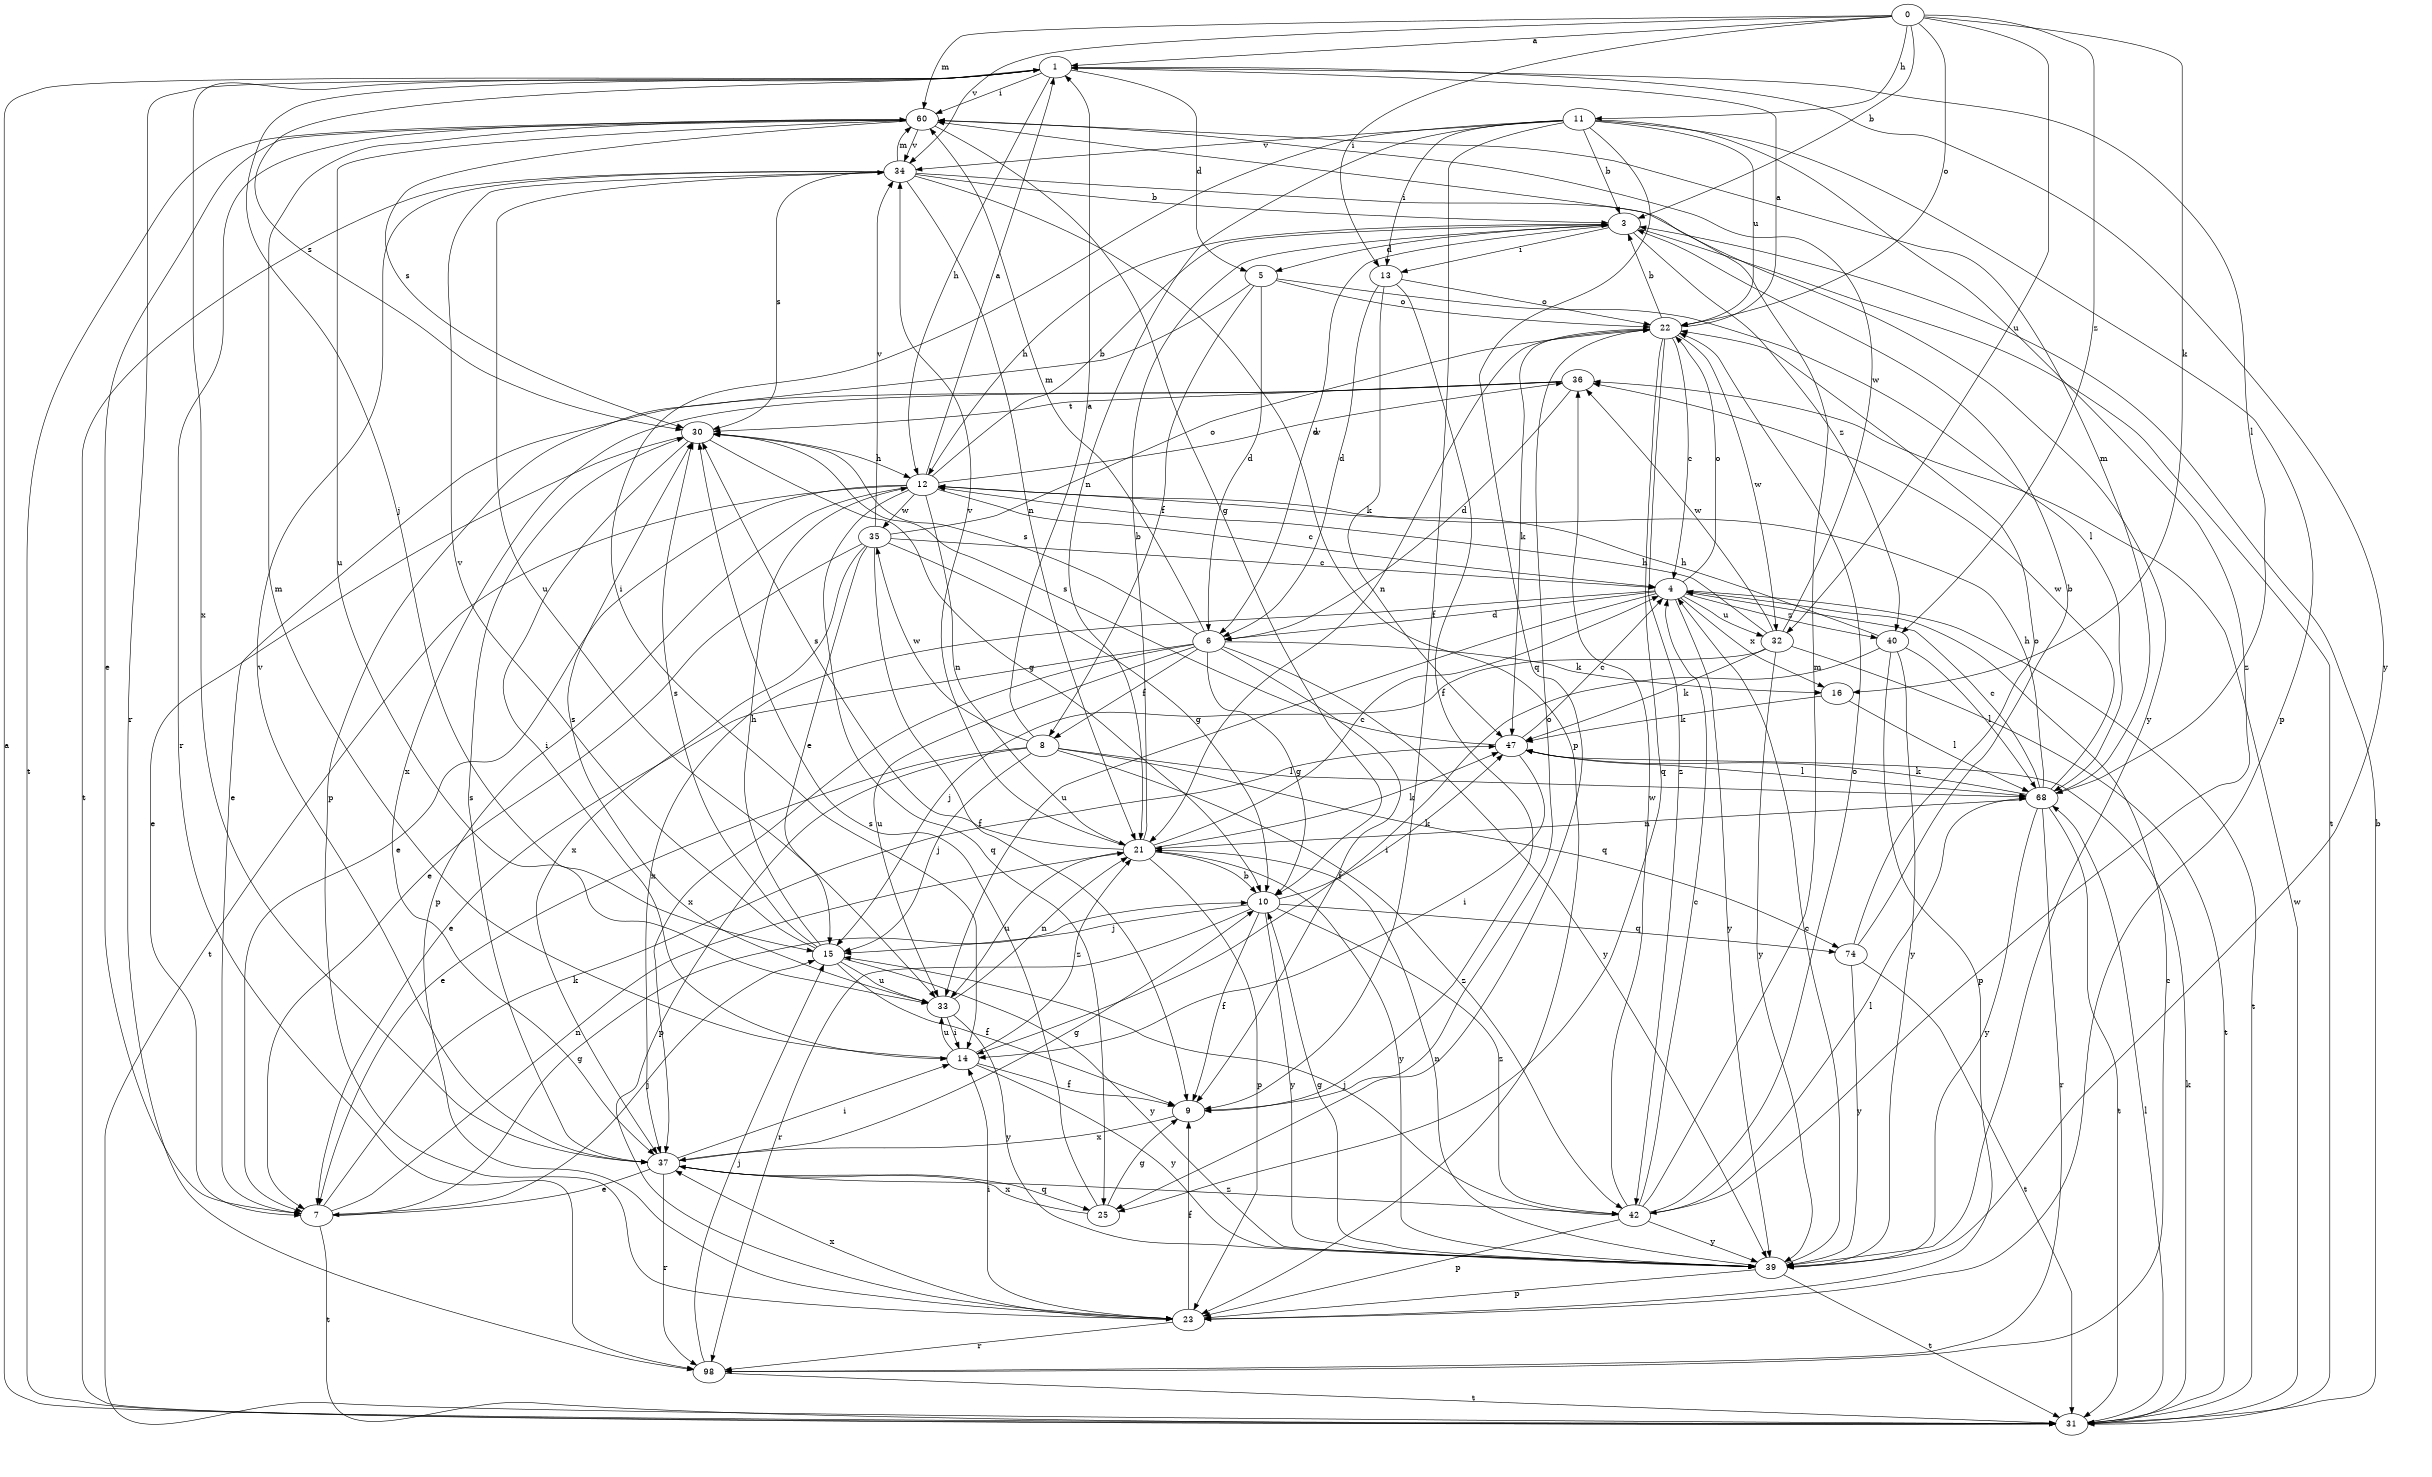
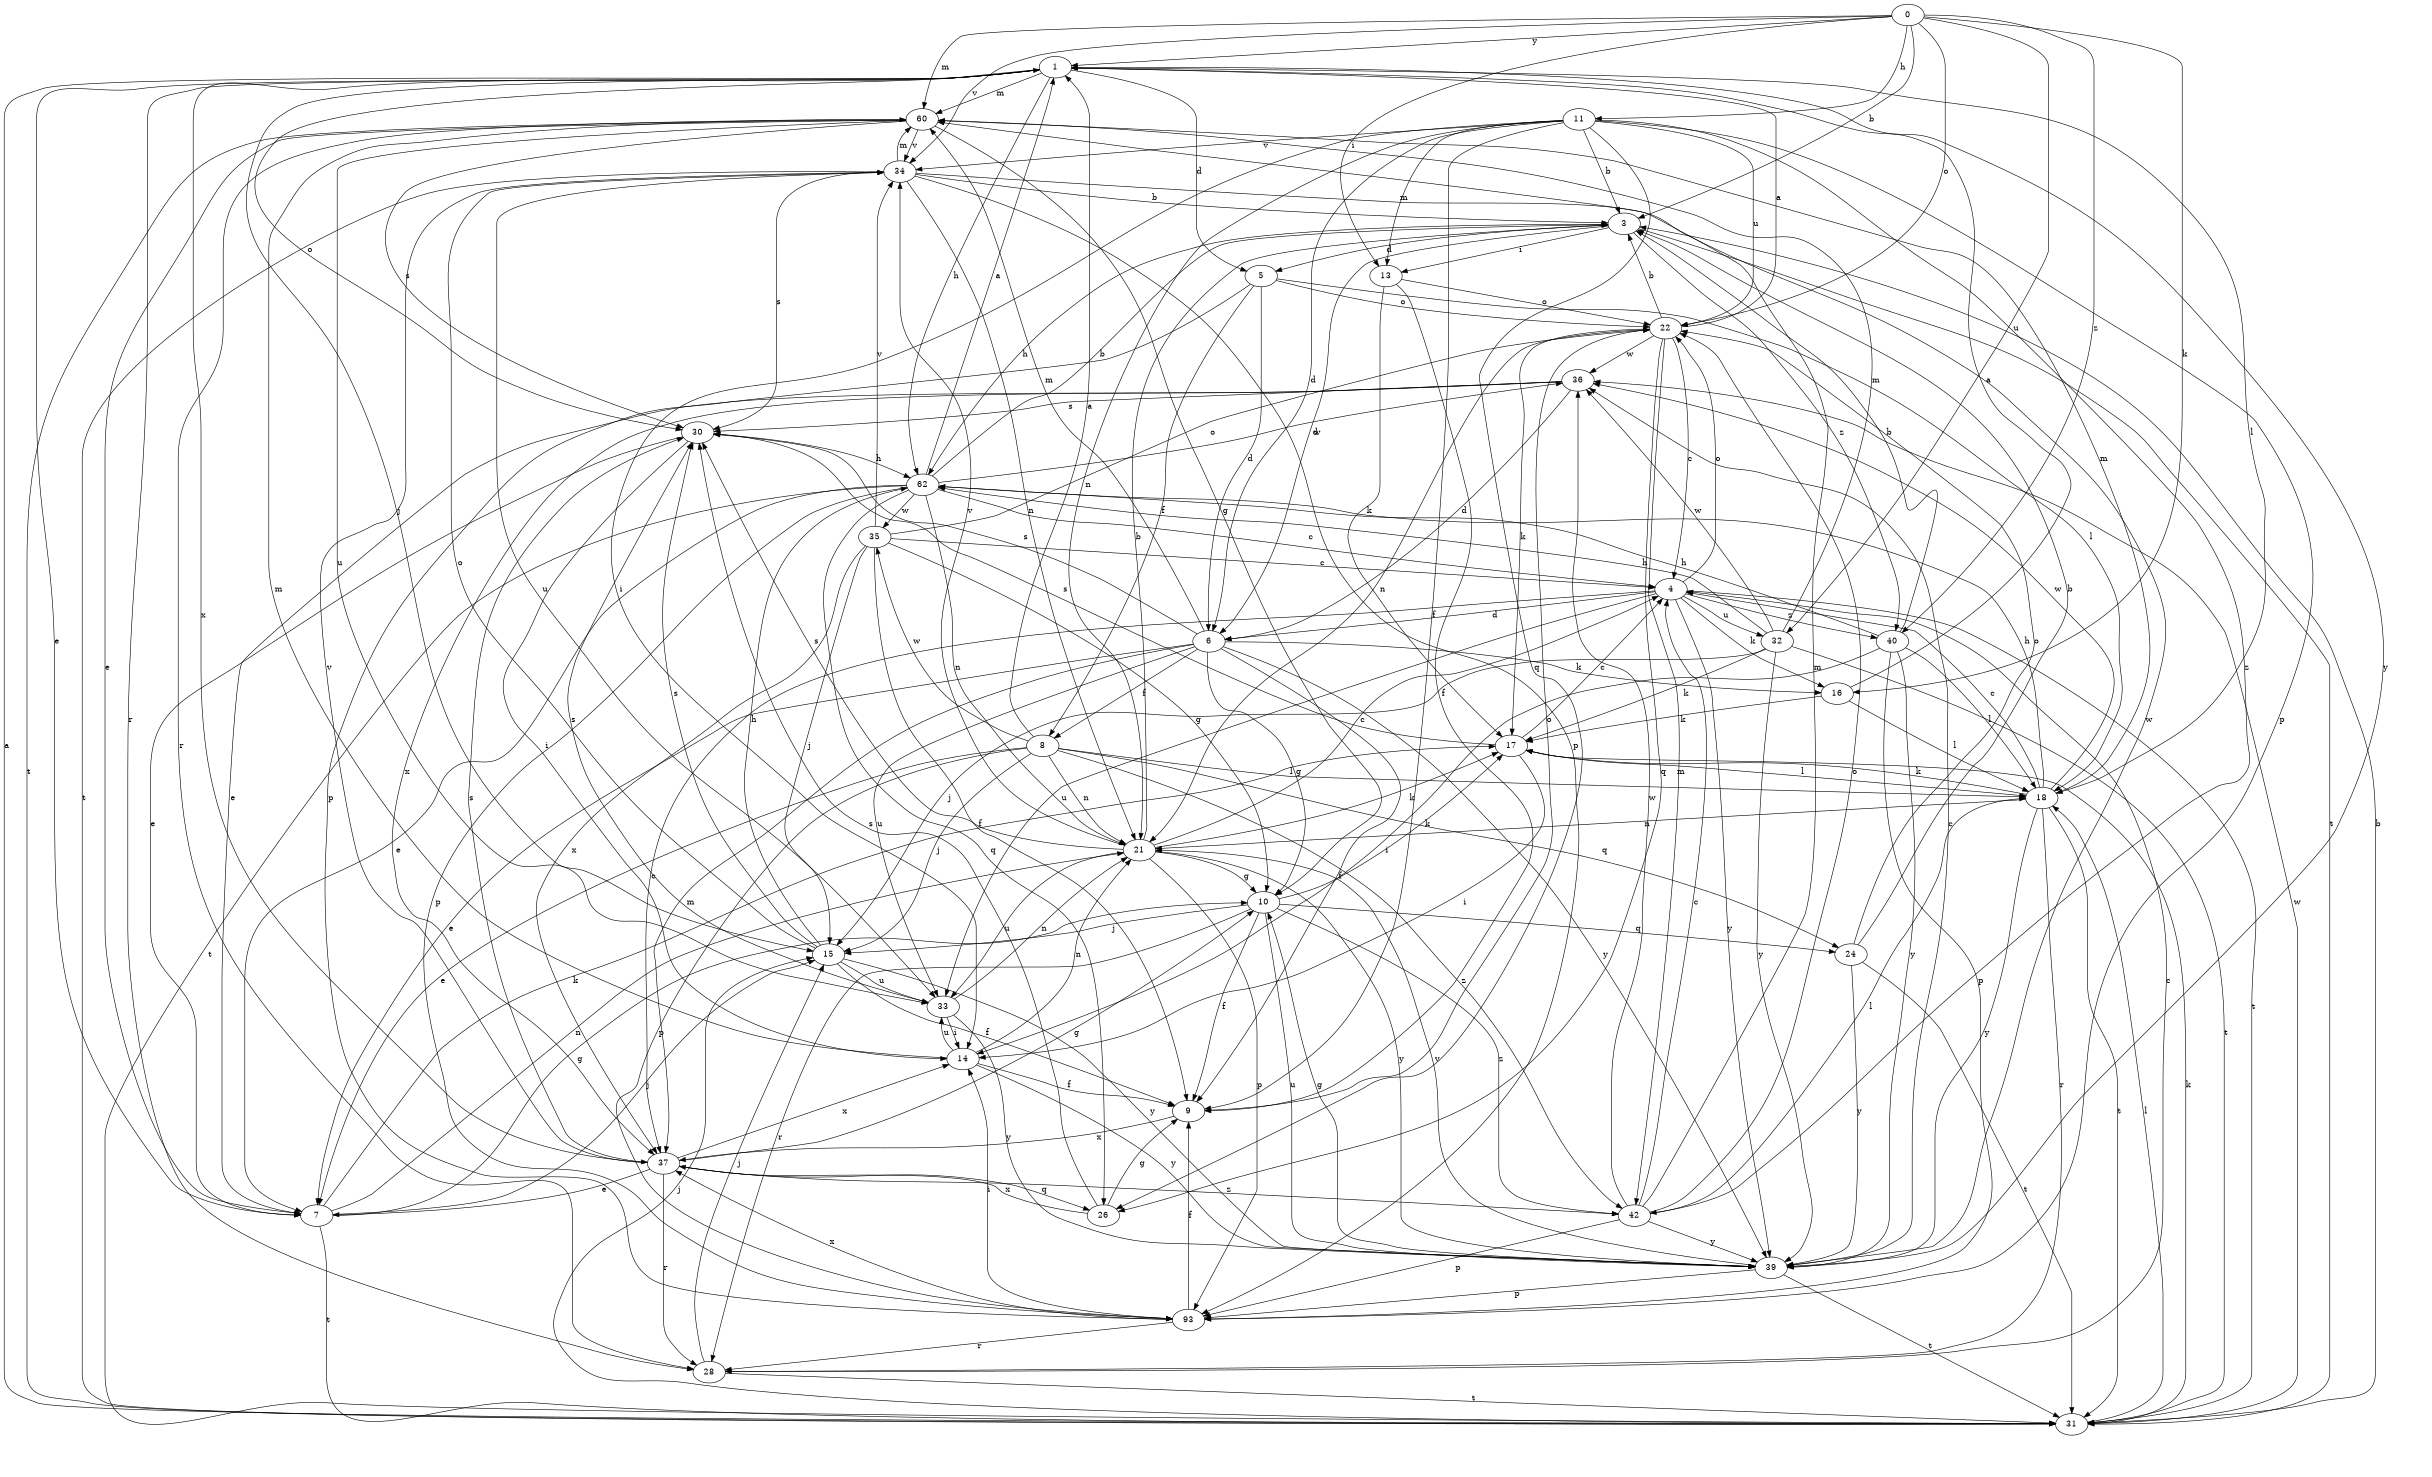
  strict digraph {
    0
    1
    3
    11
    13
    16
    n7 [label=60]
    22
    32
    34
    40
    5
-   12
+   12 [label=62]
    15
-   18 [label=68]
-   28 [label=98]
+   18
+   28
    30
    37
    39
    6
    31
-   23
+   23 [label=93]
    9
    21
    42
    14
-   25
-   17 [label=47]
+   25 [label=26]
+   17
    33
    7
    10
    4
    36
    8
    35
-   24 [label=74]
-   0 -> 1 [label=a]
+   24
+   0 -> 1 [label=y]
    0 -> 3 [label=b]
    0 -> 11 [label=h]
    0 -> 13 [label=i]
    0 -> 16 [label=k]
    0 -> n7 [label=m]
    0 -> 22 [label=o]
    0 -> 32 [label=u]
    0 -> 34 [label=v]
    0 -> 40 [label=z]
-   1 -> n7 [label=i]
+   1 -> n7 [label=m]
    1 -> 5 [label=d]
    1 -> 12 [label=h]
    1 -> 15 [label=j]
    1 -> 18 [label=l]
    1 -> 28 [label=r]
-   1 -> 30 [label=s]
+   1 -> 30 [label=o]
    1 -> 37 [label=x]
    1 -> 39 [label=y]
    3 -> 13 [label=i]
    3 -> 40 [label=z]
    3 -> 5 [label=d]
    3 -> 12 [label=h]
    3 -> 6 [label=d]
    3 -> 31 [label=t]
    11 -> 3 [label=b]
-   11 -> 13 [label=i]
+   11 -> 13 [label=m]
    11 -> 22 [label=u]
    11 -> 34 [label=v]
    11 -> 23 [label=p]
    11 -> 9 [label=f]
    11 -> 21 [label=n]
    11 -> 42 [label=z]
    11 -> 14 [label=i]
    11 -> 25 [label=q]
    13 -> 22 [label=o]
-   13 -> 6 [label=d]
+   11 -> 6 [label=d]
    13 -> 9 [label=f]
    13 -> 17 [label=k]
+   16 -> 1 [label=a]
    16 -> 18 [label=l]
    16 -> 17 [label=k]
    n7 -> 34 [label=v]
    n7 -> 28 [label=r]
    n7 -> 30 [label=s]
    n7 -> 31 [label=t]
    n7 -> 33 [label=u]
    n7 -> 7 [label=e]
    n7 -> 10 [label=g]
    22 -> 1 [label=a]
    22 -> 3 [label=b]
    22 -> 21 [label=n]
-   22 -> 42 [label=z]
+   22 -> 42 [label=m]
    22 -> 25 [label=q]
    22 -> 17 [label=k]
    22 -> 4 [label=c]
-   22 -> 32 [label=w]
-   32 -> n7 [label=w]
+   22 -> 36 [label=w]
+   32 -> n7 [label=m]
    32 -> 12 [label=h]
    32 -> 15 [label=j]
    32 -> 39 [label=y]
    32 -> 31 [label=t]
    32 -> 17 [label=k]
    32 -> 36 [label=w]
    34 -> 3 [label=b]
    34 -> n7 [label=m]
    34 -> 30 [label=s]
-   34 -> 39 [label=y]
+   34 -> 39 [label=w]
    34 -> 31 [label=t]
    34 -> 23 [label=p]
    34 -> 21 [label=n]
    34 -> 33 [label=u]
+   40 -> 3 [label=b]
    40 -> 12 [label=h]
    40 -> 18 [label=l]
    40 -> 39 [label=y]
    40 -> 23 [label=p]
    40 -> 14 [label=i]
    5 -> 22 [label=o]
    5 -> 18 [label=l]
    5 -> 6 [label=d]
    5 -> 23 [label=p]
    5 -> 8 [label=f]
    12 -> 1 [label=a]
    12 -> 3 [label=b]
    12 -> 31 [label=t]
    12 -> 23 [label=p]
    12 -> 21 [label=n]
    12 -> 25 [label=q]
    12 -> 7 [label=e]
    12 -> 4 [label=c]
    12 -> 36 [label=w]
    12 -> 35 [label=w]
-   15 -> 34 [label=v]
+   15 -> 34 [label=o]
    15 -> 12 [label=h]
    15 -> 30 [label=s]
    15 -> 39 [label=y]
    15 -> 9 [label=f]
    15 -> 33 [label=u]
    18 -> n7 [label=m]
    18 -> 12 [label=h]
    18 -> 28 [label=r]
    18 -> 39 [label=y]
    18 -> 31 [label=t]
    18 -> 21 [label=n]
    18 -> 17 [label=k]
    18 -> 4 [label=c]
    18 -> 36 [label=w]
    28 -> 15 [label=j]
    28 -> 31 [label=t]
    28 -> 4 [label=c]
    30 -> 12 [label=h]
    30 -> 14 [label=i]
    30 -> 7 [label=e]
-   30 -> 10 [label=g]
-   34 -> 37 [label=v]
+   37 -> 34 [label=v]
    37 -> 28 [label=r]
    37 -> 30 [label=s]
    37 -> 42 [label=z]
-   37 -> 14 [label=i]
+   37 -> 14 [label=x]
    37 -> 25 [label=q]
    37 -> 7 [label=e]
    37 -> 10 [label=g]
    39 -> 31 [label=t]
    39 -> 23 [label=p]
-   39 -> 21 [label=n]
+   39 -> 21 [label=v]
    39 -> 10 [label=g]
-   39 -> 4 [label=c]
+   39 -> 36 [label=c]
    6 -> 16 [label=k]
    6 -> n7 [label=m]
    6 -> 30 [label=s]
-   6 -> 37 [label=x]
+   6 -> 37 [label=m]
    6 -> 39 [label=y]
    6 -> 9 [label=f]
    6 -> 33 [label=u]
    6 -> 7 [label=e]
    6 -> 10 [label=g]
    6 -> 8 [label=f]
    31 -> 1 [label=a]
    31 -> 3 [label=b]
    31 -> 18 [label=l]
    31 -> 17 [label=k]
    31 -> 36 [label=w]
    23 -> 28 [label=r]
    23 -> 37 [label=x]
    23 -> 9 [label=f]
    23 -> 14 [label=i]
    9 -> 22 [label=o]
    9 -> 37 [label=x]
    21 -> 3 [label=b]
    21 -> 34 [label=v]
    21 -> 30 [label=s]
    21 -> 39 [label=y]
    21 -> 23 [label=p]
    21 -> 17 [label=k]
    21 -> 33 [label=u]
-   21 -> 10 [label=b]
+   21 -> 10 [label=g]
    21 -> 4 [label=c]
    42 -> n7 [label=m]
    42 -> 22 [label=o]
-   42 -> 15 [label=j]
+   31 -> 15 [label=j]
    42 -> 18 [label=l]
    42 -> 39 [label=y]
    42 -> 23 [label=p]
    42 -> 4 [label=c]
    42 -> 36 [label=w]
    14 -> n7 [label=m]
    14 -> 39 [label=y]
    14 -> 9 [label=f]
-   14 -> 21 [label=z]
+   14 -> 21 [label=n]
    14 -> 33 [label=u]
    25 -> 30 [label=s]
    25 -> 37 [label=x]
    25 -> 9 [label=g]
    17 -> 18 [label=l]
    17 -> 30 [label=s]
    17 -> 14 [label=i]
    17 -> 4 [label=c]
    33 -> 30 [label=s]
    33 -> 39 [label=y]
    33 -> 21 [label=n]
    33 -> 14 [label=i]
    7 -> 15 [label=j]
    7 -> 31 [label=t]
    7 -> 21 [label=n]
    7 -> 17 [label=k]
    7 -> 10 [label=g]
    10 -> 15 [label=j]
    10 -> 28 [label=r]
-   10 -> 39 [label=y]
+   10 -> 39 [label=u]
    10 -> 9 [label=f]
    10 -> 42 [label=z]
    10 -> 17 [label=k]
    10 -> 24 [label=q]
-   4 -> 16 [label=x]
+   4 -> 16 [label=k]
    4 -> 22 [label=o]
    4 -> 32 [label=u]
    4 -> 40 [label=z]
-   4 -> 37 [label=x]
+   4 -> 37 [label=c]
    4 -> 39 [label=y]
    4 -> 6 [label=d]
    4 -> 31 [label=t]
    4 -> 33 [label=u]
-   36 -> 30 [label=t]
+   36 -> 30 [label=s]
    36 -> 37 [label=x]
    36 -> 6 [label=d]
    36 -> 7 [label=e]
    8 -> 1 [label=a]
    8 -> 15 [label=j]
    8 -> 18 [label=l]
    8 -> 23 [label=p]
+   8 -> 21 [label=n]
    8 -> 42 [label=z]
    8 -> 7 [label=e]
    8 -> 35 [label=w]
    8 -> 24 [label=q]
    35 -> 22 [label=o]
    35 -> 34 [label=v]
-   35 -> 15 [label=e]
+   35 -> 15 [label=j]
    35 -> 37 [label=x]
    35 -> 9 [label=f]
-   35 -> 7 [label=e]
+   1 -> 7 [label=e]
    35 -> 10 [label=g]
    35 -> 4 [label=c]
    24 -> 3 [label=b]
    24 -> 22 [label=o]
    24 -> 39 [label=y]
    24 -> 31 [label=t]
  }
